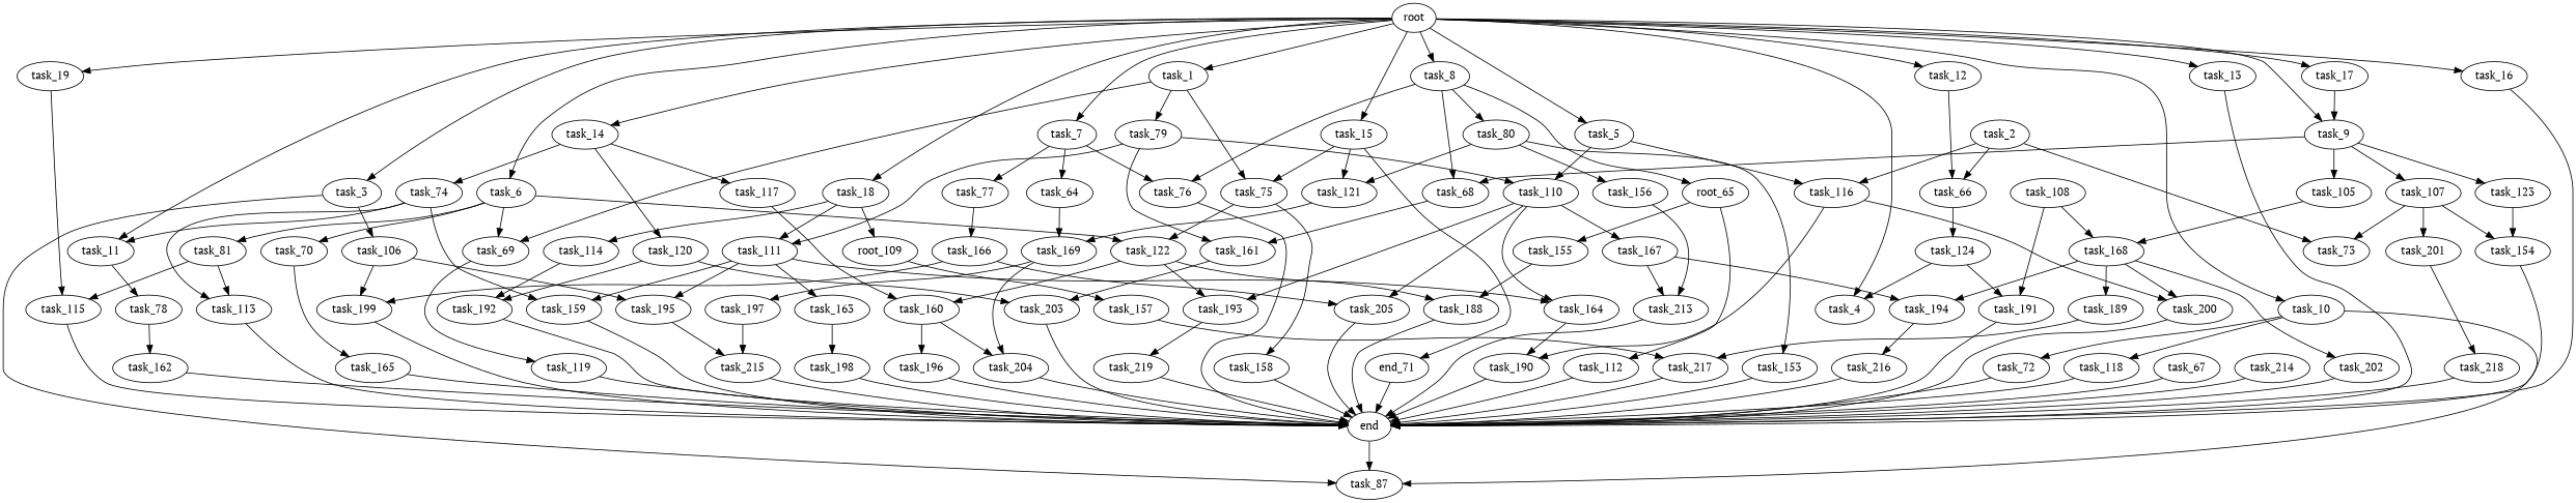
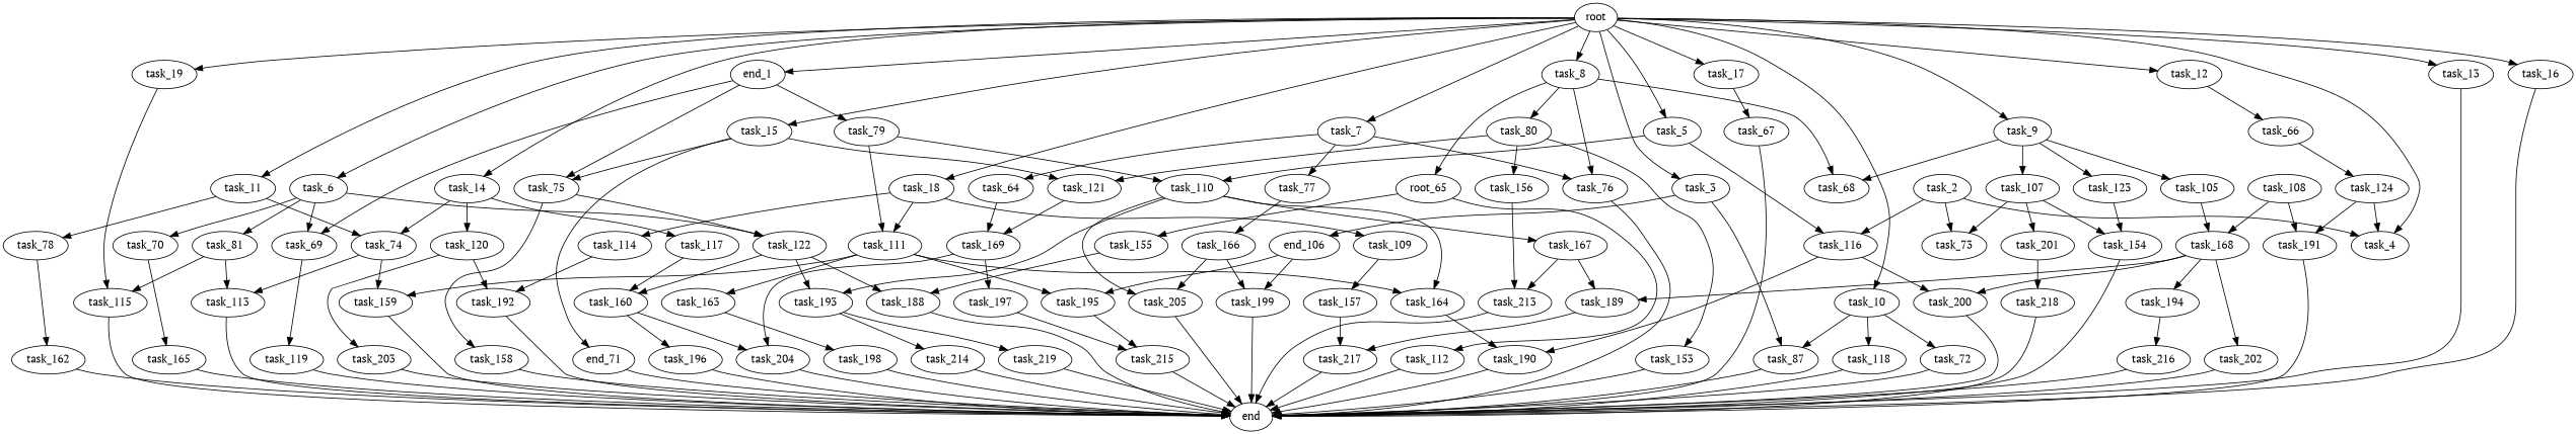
  digraph {
    fontname="PT Serif"
    node [fontname="PT Serif"]
    edge [fontname="PT Serif"]
    task_11
    task_78
    task_74
    task_162
    task_113
    task_159
    task_204
    end
    task_195
    task_215
    task_64
    task_169
    task_197
    task_17
    task_67
    task_190
    task_219
    task_217
    task_118
    task_69
    task_119
    task_155
    task_188
    task_189
    task_199
    task_107
    task_73
    task_154
    task_201
    task_200
-   task_109 [label=root_109]
+   task_109
    task_157
    task_7
    task_77
    task_76
    task_166
    task_79
    task_111
-   task_161
    task_110
    task_163
    task_164
    task_203
    task_205
    task_193
    task_167
    task_214
    task_216
    task_115
    task_75
    task_158
    task_122
    task_160
    task_192
    task_218
    task_81
    task_196
    task_112
    task_121
    task_105
    task_168
    task_202
    task_194
    task_198
    task_80
    task_153
    task_156
    task_213
    task_14
    task_120
    task_117
    task_108
    task_191
    task_9
    task_68
    task_123
    root
    task_4
    task_19
    task_13
    task_5
    task_6
    task_16
    task_3
    task_15
    task_10
-   task_1
+   task_1 [label=end_1]
    task_12
    task_8
    task_18
    task_116
    task_70
-   task_106
+   task_106 [label=end_106]
    n94 [label=task_87]
    n95 [label=end_71]
    task_72
    task_2
    task_66
    n99 [label=root_65]
    task_114
    task_165
    task_124
    task_11 -> task_78
-   task_74 -> task_11
+   task_11 -> task_74
    task_78 -> task_162
    task_74 -> task_113
    task_74 -> task_159
    task_162 -> end
    task_113 -> end
    task_159 -> end
    task_204 -> end
    task_195 -> task_215
    task_215 -> end
    task_64 -> task_169
    task_169 -> task_204
    task_169 -> task_197
    task_197 -> task_215
-   task_17 -> task_9
+   task_17 -> task_67
    task_67 -> end
    task_190 -> end
    task_219 -> end
    task_217 -> end
    task_118 -> end
    task_69 -> task_119
    task_119 -> end
    task_155 -> task_188
    task_188 -> end
    task_189 -> task_217
    task_199 -> end
    task_107 -> task_73
    task_107 -> task_154
    task_107 -> task_201
    task_154 -> end
    task_201 -> task_218
    task_200 -> end
    task_109 -> task_157
    task_157 -> task_217
    task_7 -> task_64
    task_7 -> task_77
    task_7 -> task_76
    task_77 -> task_166
    task_76 -> end
    task_166 -> task_199
    task_166 -> task_205
    task_79 -> task_111
-   task_79 -> task_161
    task_79 -> task_110
    task_111 -> task_159
    task_111 -> task_195
    task_111 -> task_163
    task_111 -> task_164
-   task_161 -> task_203
    task_110 -> task_164
    task_110 -> task_205
    task_110 -> task_193
    task_110 -> task_167
    task_163 -> task_198
    task_164 -> task_190
    task_203 -> end
    task_205 -> end
    task_193 -> task_219
-   task_167 -> task_194
+   task_193 -> task_214
+   task_167 -> task_189
    task_167 -> task_213
    task_214 -> end
    task_216 -> end
    task_115 -> end
    task_75 -> task_158
    task_75 -> task_122
    task_158 -> end
    task_122 -> task_188
    task_122 -> task_193
    task_122 -> task_160
    task_160 -> task_204
    task_160 -> task_196
    task_192 -> end
    task_218 -> end
    task_81 -> task_113
    task_81 -> task_115
    task_196 -> end
    task_112 -> end
    task_121 -> task_169
    task_105 -> task_168
    task_168 -> task_189
    task_168 -> task_200
    task_168 -> task_202
    task_168 -> task_194
    task_202 -> end
    task_194 -> task_216
    task_198 -> end
    task_80 -> task_121
    task_80 -> task_153
    task_80 -> task_156
    task_153 -> end
    task_156 -> task_213
    task_213 -> end
    task_14 -> task_74
    task_14 -> task_120
    task_14 -> task_117
    task_120 -> task_203
    task_120 -> task_192
    task_117 -> task_160
    task_108 -> task_168
    task_108 -> task_191
    task_191 -> end
    task_9 -> task_107
    task_9 -> task_105
    task_9 -> task_68
    task_9 -> task_123
-   task_68 -> task_161
    task_123 -> task_154
    root -> task_11
    root -> task_17
    root -> task_7
    root -> task_14
    root -> task_9
    root -> task_4
    root -> task_19
    root -> task_13
    root -> task_5
    root -> task_6
    root -> task_16
    root -> task_3
    root -> task_15
    root -> task_10
    root -> task_1
    root -> task_12
    root -> task_8
    root -> task_18
    task_19 -> task_115
    task_13 -> end
    task_5 -> task_110
    task_5 -> task_116
    task_6 -> task_69
    task_6 -> task_122
    task_6 -> task_81
    task_6 -> task_70
    task_16 -> end
    task_3 -> task_106
    task_3 -> n94
    task_15 -> task_75
    task_15 -> task_121
    task_15 -> n95
    task_10 -> task_118
    task_10 -> n94
    task_10 -> task_72
    task_1 -> task_69
    task_1 -> task_79
    task_1 -> task_75
    task_12 -> task_66
    task_8 -> task_76
    task_8 -> task_80
    task_8 -> task_68
    task_8 -> n99
    task_18 -> task_109
    task_18 -> task_111
    task_18 -> task_114
    task_116 -> task_190
    task_116 -> task_200
    task_70 -> task_165
    task_106 -> task_195
    task_106 -> task_199
-   end -> n94
+   n94 -> end
    n95 -> end
    task_72 -> end
    task_2 -> task_73
    task_2 -> task_116
-   task_2 -> task_66
+   task_2 -> task_4
    task_66 -> task_124
    n99 -> task_155
    n99 -> task_112
    task_114 -> task_192
    task_165 -> end
    task_124 -> task_191
    task_124 -> task_4
  }
